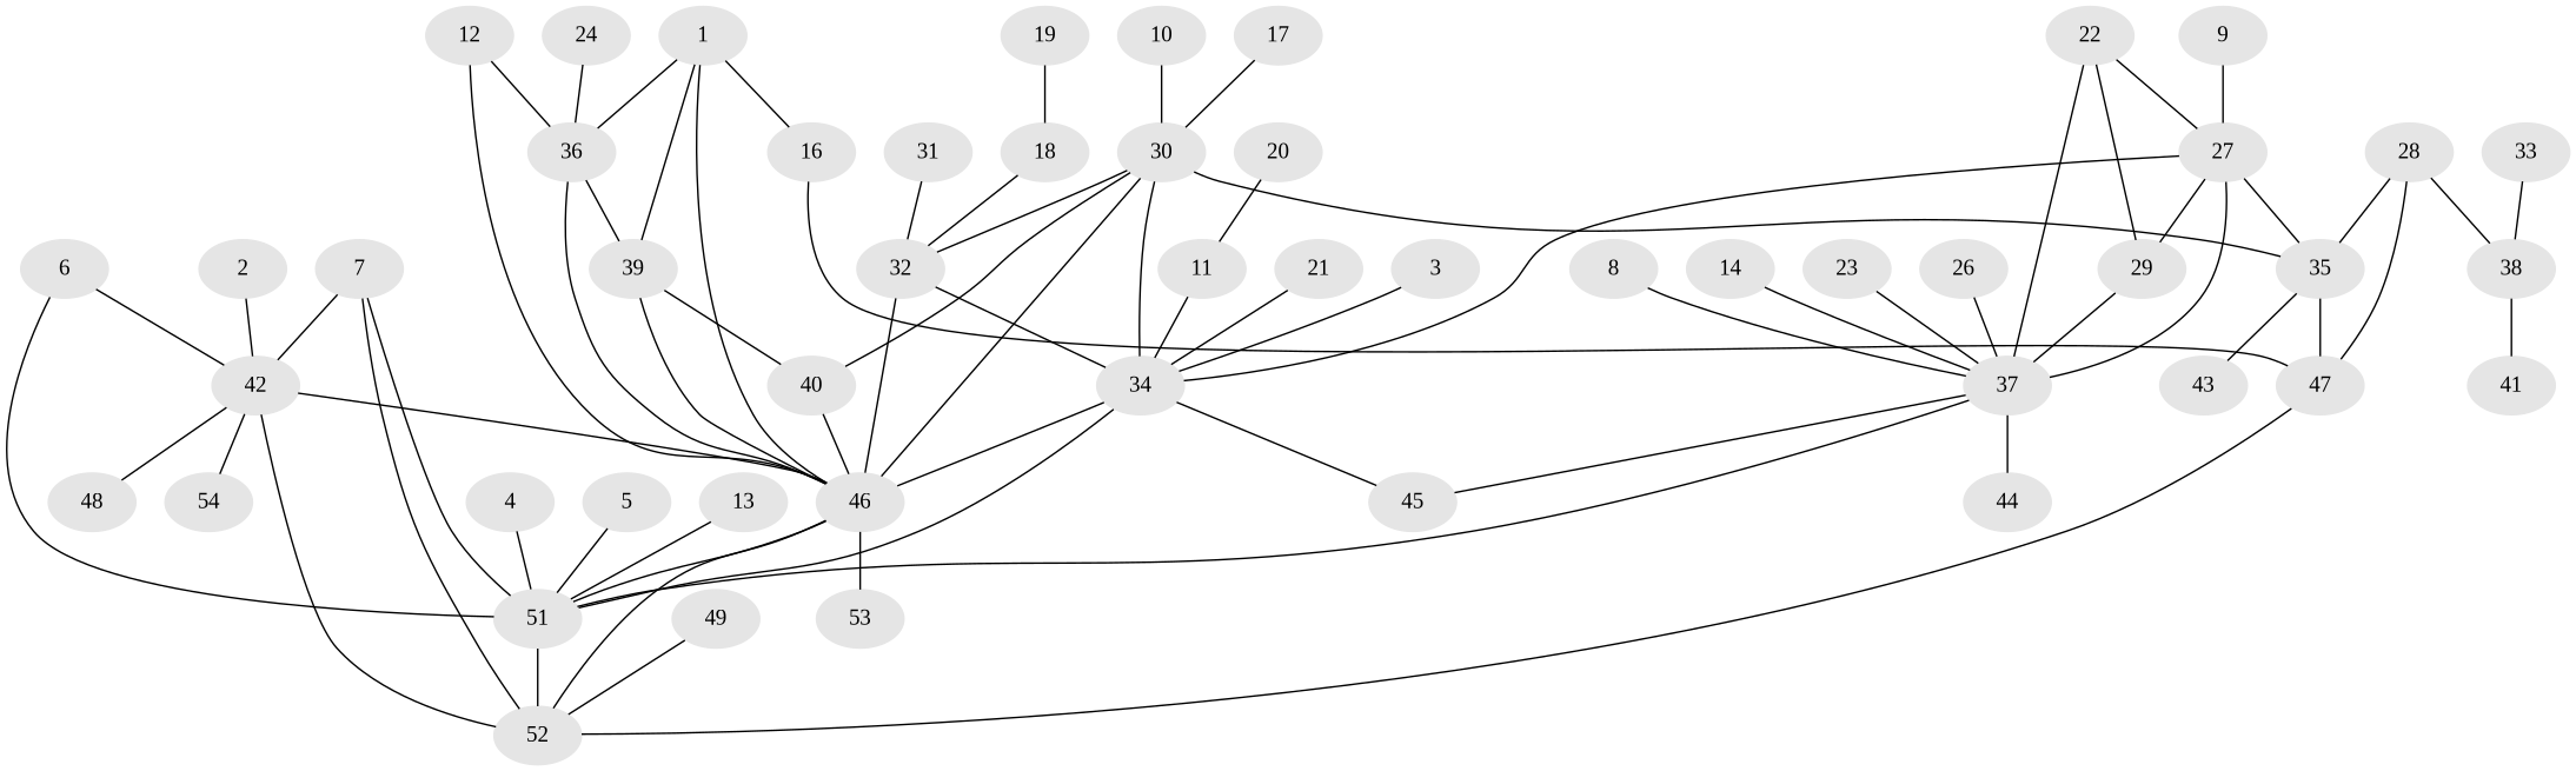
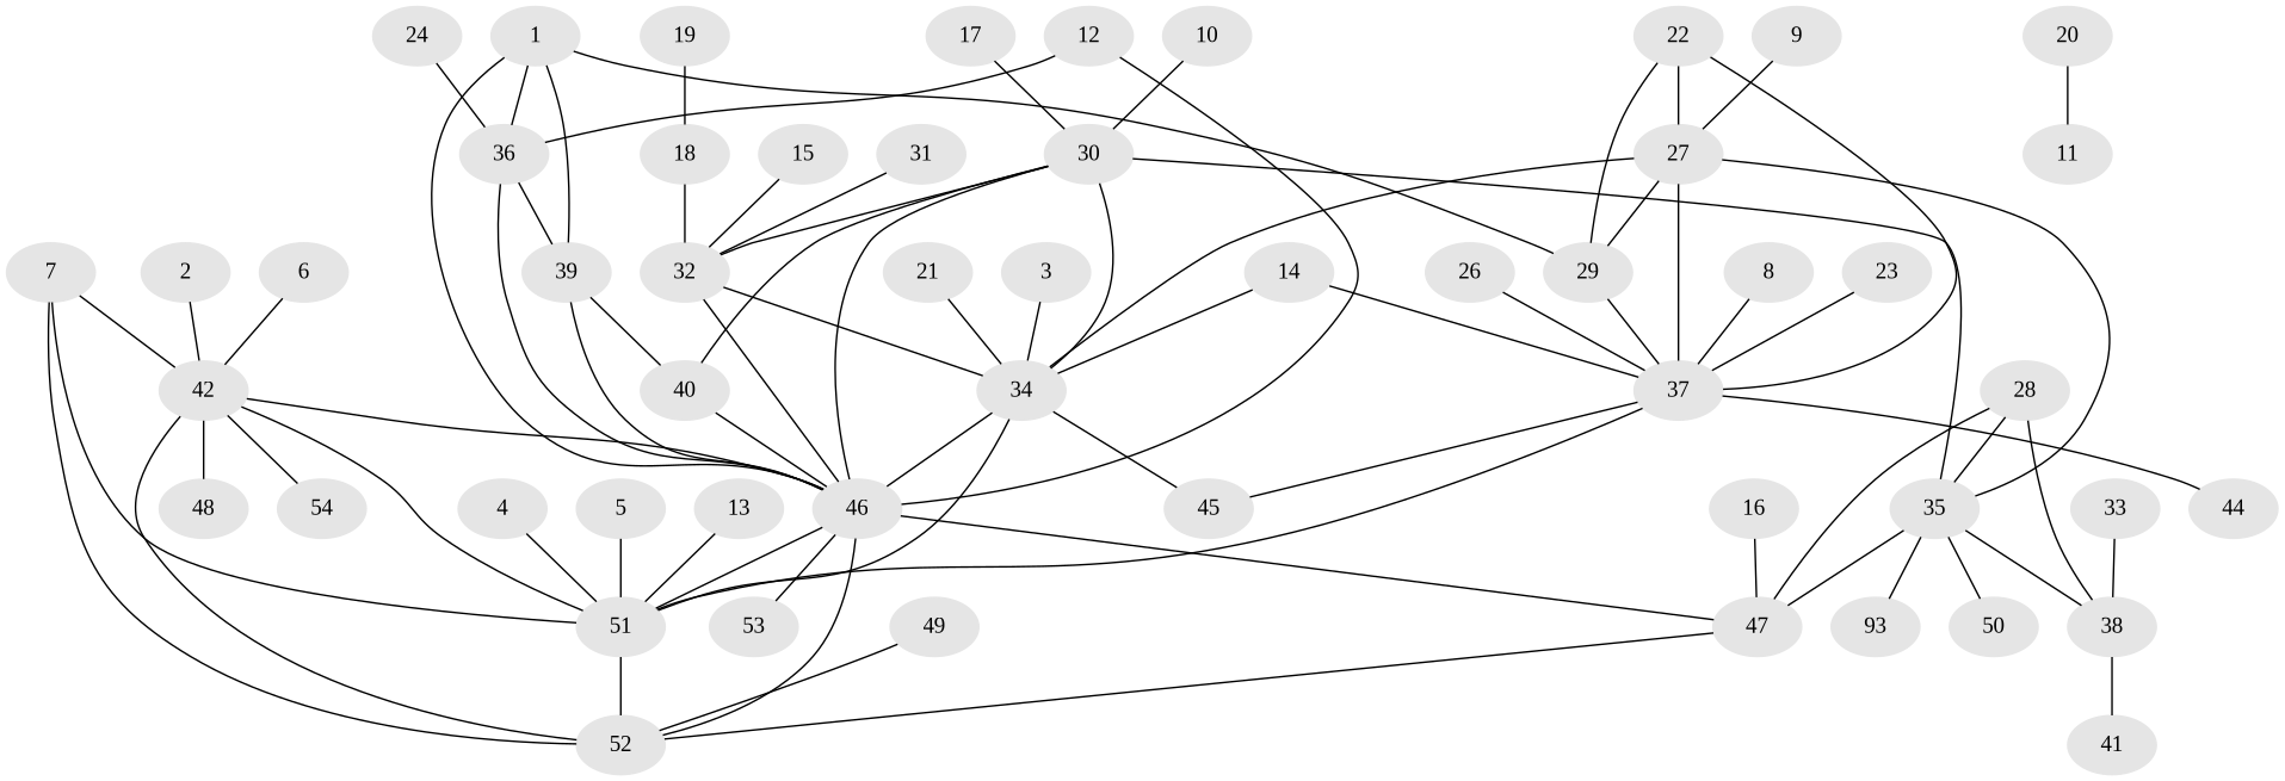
  graph {
    fontname="Liberation Serif"
    node [color=gray90 fontname="Liberation Serif" style=filled]
    edge [fontname="Liberation Serif" weight=1.0]
    1
    29
    36
    39
    46
    37
    40
    51
    52
    47
    53
    2
    42
    48
    54
    3
    34
    45
    4
    5
    6
    7
    8
    44
    9
    27
    35
    10
    30
    32
    11
    12
    13
    14
+   15
    16
    17
    18
    19
    20
    21
    22
    23
    24
    26
    38
-   43
+   43 [label=93]
+   50
    28
    41
    31
    33
    49
-   1 -- 16
+   1 -- 29
    1 -- 36 [weight=2.0]
    1 -- 39 [weight=2.0]
    1 -- 46 [weight=2.0]
    29 -- 37 [weight=2.0]
    36 -- 39
    36 -- 46
    39 -- 46
    39 -- 40
    46 -- 51
    46 -- 52
+   46 -- 47
    46 -- 53
    37 -- 51
    37 -- 45
    37 -- 44
    40 -- 46
    51 -- 52
    47 -- 52
    2 -- 42
    42 -- 46
-   6 -- 51
+   42 -- 51
    42 -- 52
    42 -- 48
    42 -- 54
    3 -- 34
    34 -- 46 [weight=2.0]
    34 -- 51
    34 -- 45
    4 -- 51
    5 -- 51
    6 -- 42
    7 -- 51 [weight=2.0]
    7 -- 52 [weight=2.0]
    7 -- 42 [weight=2.0]
    8 -- 37
    9 -- 27
    27 -- 29
    27 -- 37 [weight=2.0]
    27 -- 34
    27 -- 35
    35 -- 47 [weight=2.0]
+   35 -- 38
    35 -- 43
+   35 -- 50
    10 -- 30
    30 -- 46
    30 -- 40
    30 -- 34 [weight=2.0]
    30 -- 35
    30 -- 32
    32 -- 46
    32 -- 34 [weight=2.0]
-   11 -- 34
+   14 -- 34
    12 -- 36
    12 -- 46
    13 -- 51
    14 -- 37
+   15 -- 32
    16 -- 47
    17 -- 30
    18 -- 32
    19 -- 18
    20 -- 11
    21 -- 34
    22 -- 29
    22 -- 37 [weight=2.0]
    22 -- 27
    23 -- 37
    24 -- 36
    26 -- 37
    38 -- 41
    28 -- 47 [weight=2.0]
    28 -- 35
    28 -- 38
    31 -- 32
    33 -- 38
    49 -- 52
  }
